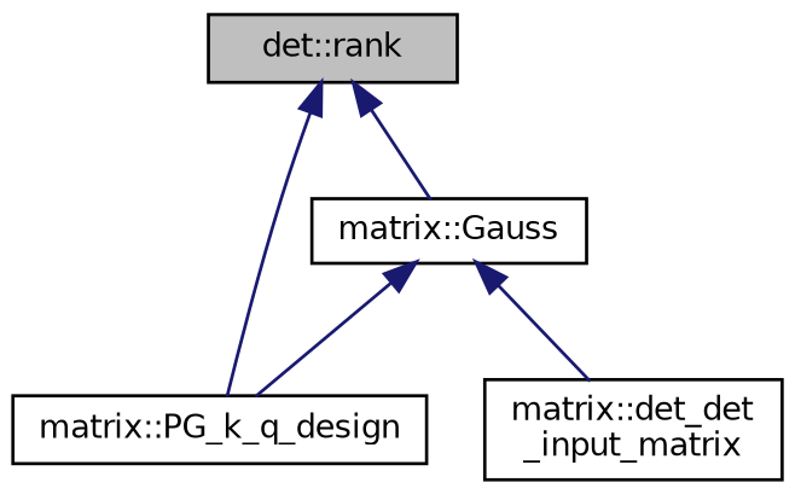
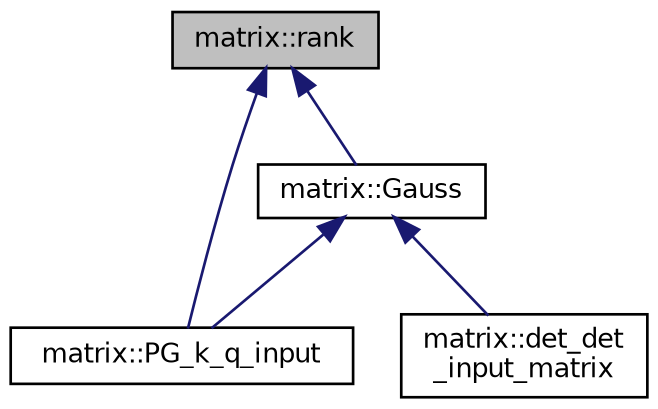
  digraph {
    rankdir=TB
    node [color=black fillcolor=white fontname=Helvetica fontsize=10 shape=record style=filled]
    edge [color=midnightblue dir=back fontname=Helvetica fontsize=10 labelfontname=Helvetica labelfontsize=10 style=solid]
-   n1 [fillcolor=grey75 fontcolor=black height=0.2 label="det::rank" width=0.4]
+   n1 [fillcolor=grey75 fontcolor=black height=0.2 label="matrix::rank" width=0.4]
    n2 [height=0.2 label="matrix::Gauss" width=0.4]
-   n3 [height=0.2 label="matrix::PG_k_q_design" width=0.4]
+   n3 [height=0.2 label="matrix::PG_k_q_input" width=0.4]
    n4 [height=0.2 label="matrix::det_det\l_input_matrix" width=0.4]
    n1 -> n2
    n1 -> n3
    n2 -> n3
    n2 -> n4
  }
